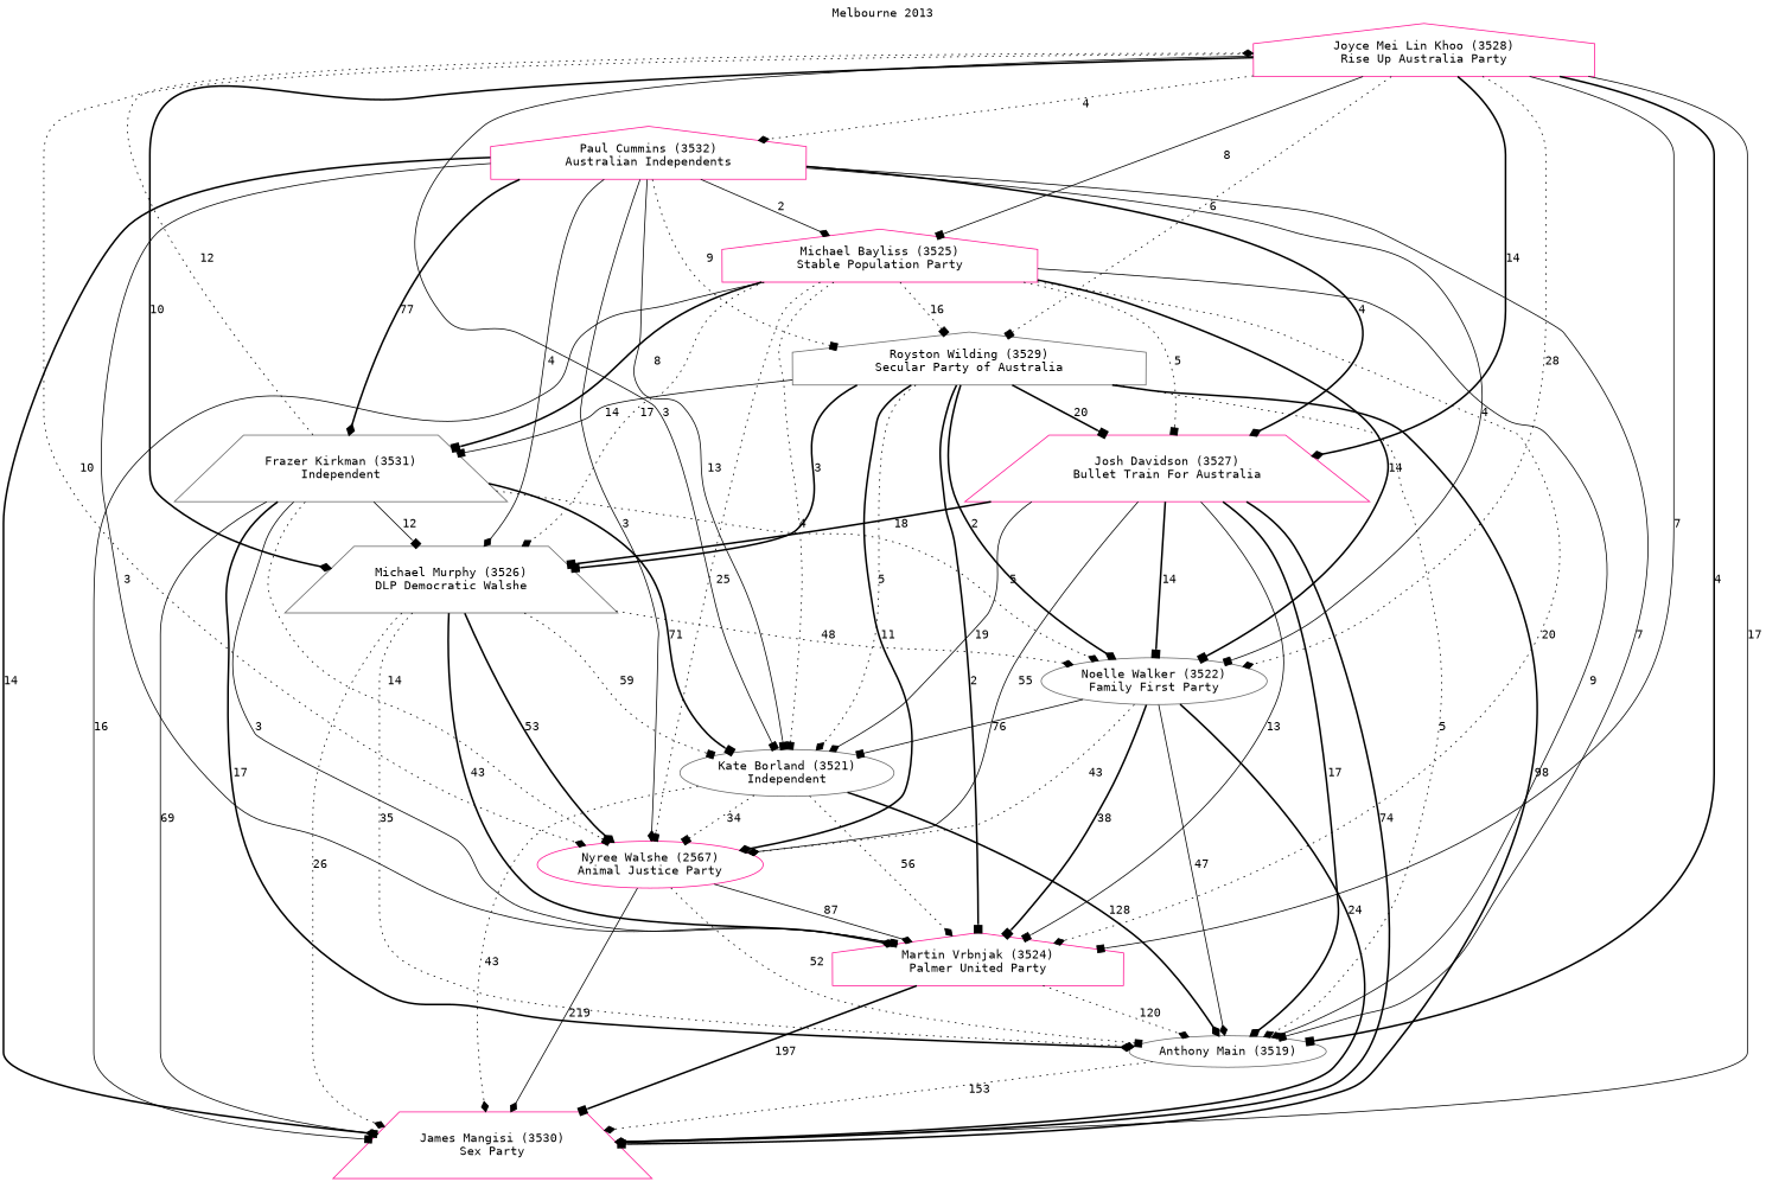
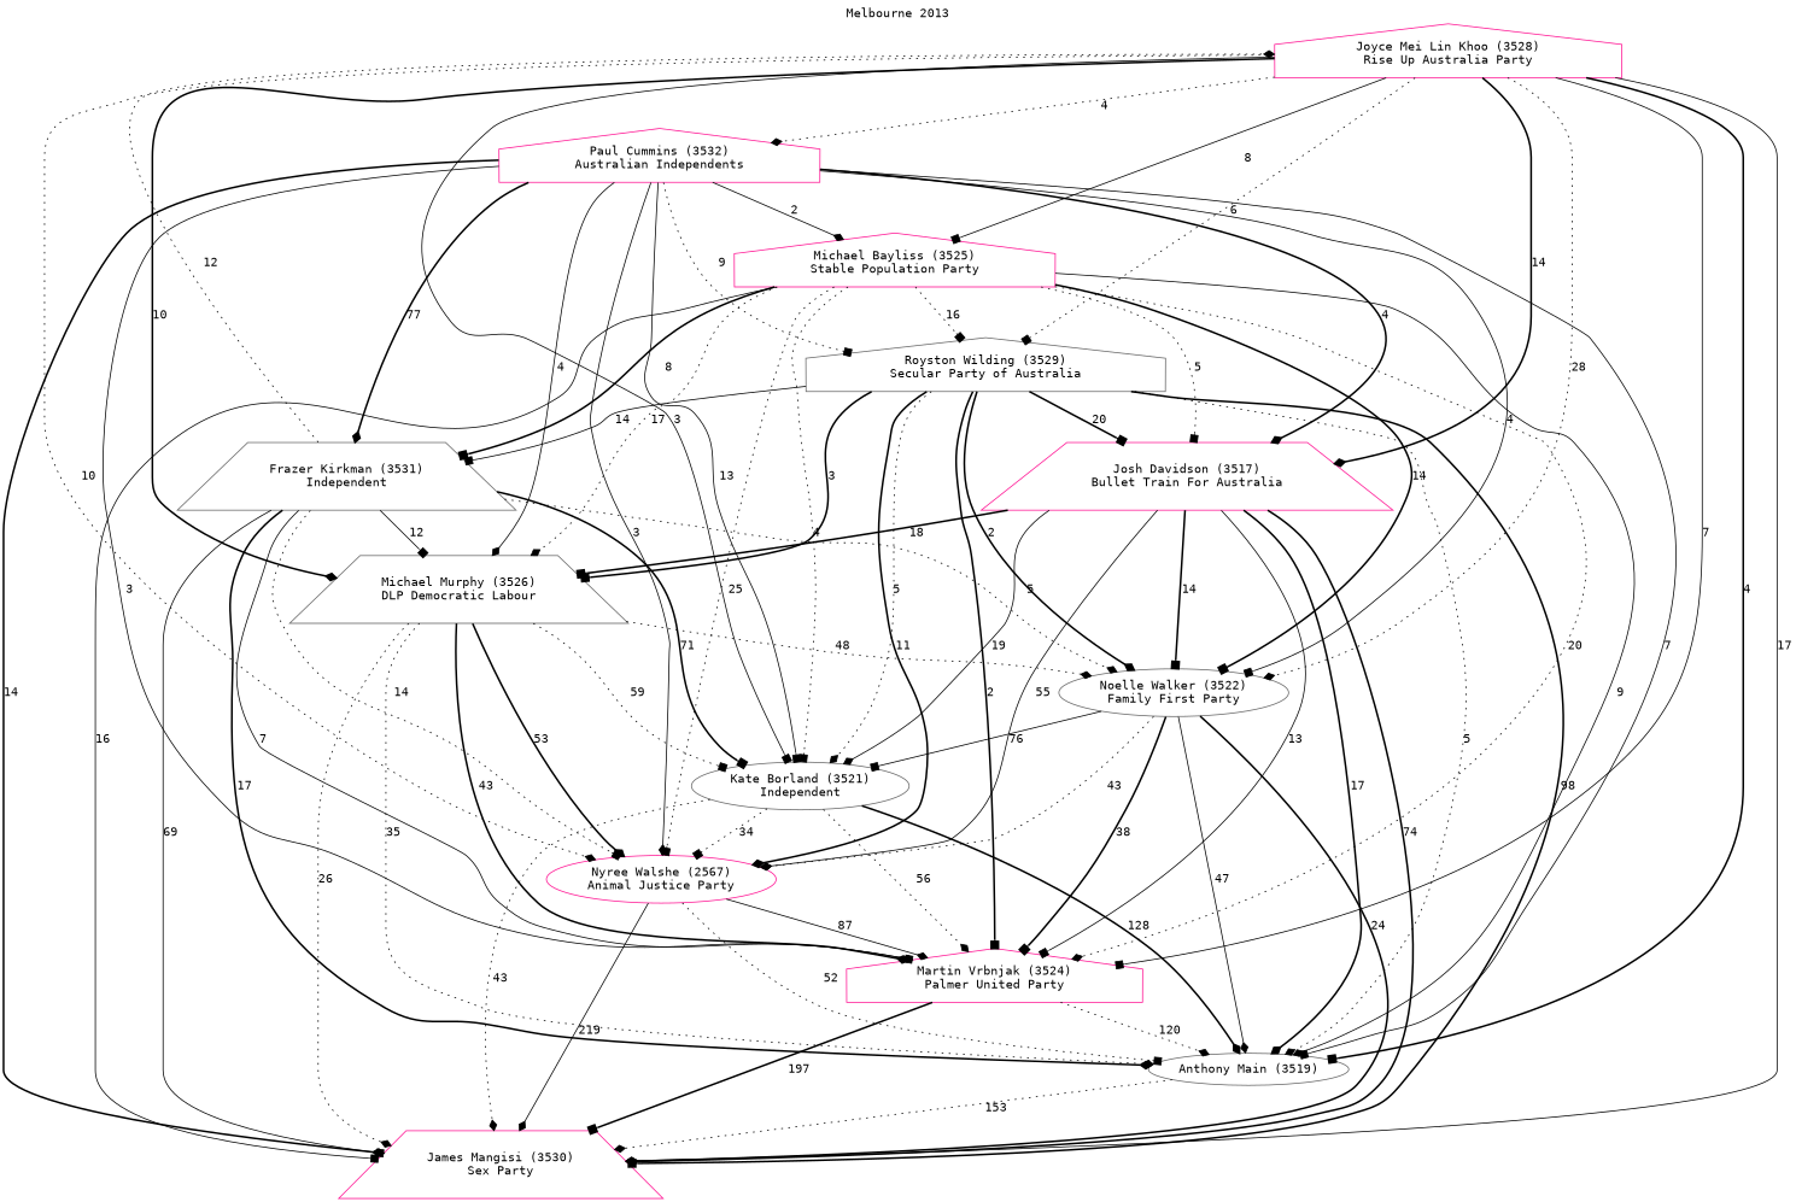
  digraph {
    fontname="DejaVu Sans Mono"
    label="Melbourne 2013"
    labelloc=t
    mclimit=10
    node [color=deeppink fontname="DejaVu Sans Mono" shape=house]
    edge [arrowhead=diamond fontname="DejaVu Sans Mono" style=dotted]
    n1 [label="James Mangisi (3530)\nSex Party" shape=trapezium]
    n2 [color=gray40 label="Anthony Main (3519)\n" shape=ellipse]
    n3 [label="Martin Vrbnjak (3524)\nPalmer United Party"]
    n4 [label="Nyree Walshe (2567)\nAnimal Justice Party" shape=ellipse]
    n5 [color=gray40 label="Kate Borland (3521)\nIndependent" shape=ellipse]
    n6 [color=gray40 label="Noelle Walker (3522)\nFamily First Party" shape=ellipse]
-   n7 [color=gray40 label="Michael Murphy (3526)\nDLP Democratic Walshe" shape=trapezium]
-   n8 [label="Josh Davidson (3527)\nBullet Train For Australia" shape=trapezium]
+   n7 [color=gray40 label="Michael Murphy (3526)\nDLP Democratic Labour" shape=trapezium]
+   n8 [label="Josh Davidson (3517)\nBullet Train For Australia" shape=trapezium]
    n9 [color=gray40 label="Frazer Kirkman (3531)\nIndependent" shape=trapezium]
    n10 [label="Joyce Mei Lin Khoo (3528)\nRise Up Australia Party"]
    n11 [color=gray40 label="Royston Wilding (3529)\nSecular Party of Australia"]
    n12 [label="Michael Bayliss (3525)\nStable Population Party"]
    n13 [label="Paul Cummins (3532)\nAustralian Independents"]
    n2 -> n1 [label=153]
    n3 -> n1 [arrowhead=box label=197 style=bold]
    n3 -> n2 [label=120]
    n4 -> n1 [label=219 style=solid]
    n4 -> n2 [arrowhead=box label=52]
    n4 -> n3 [label=87 style=solid]
    n5 -> n1 [label=43]
    n5 -> n2 [label=128 style=bold]
    n5 -> n3 [label=56]
    n5 -> n4 [arrowhead=box label=34]
    n6 -> n1 [label=24 style=bold]
    n6 -> n2 [label=47 style=solid]
    n6 -> n3 [arrowhead=box label=38 style=bold]
    n6 -> n4 [label=43]
    n6 -> n5 [arrowhead=box label=76 style=solid]
    n7 -> n1 [label=26]
    n7 -> n2 [label=35]
    n7 -> n3 [label=43 style=bold]
    n7 -> n4 [label=53 style=bold]
    n7 -> n5 [arrowhead=box label=59]
    n7 -> n6 [label=48]
    n8 -> n1 [label=74 style=bold]
    n8 -> n2 [label=17 style=bold]
    n8 -> n3 [arrowhead=box label=13 style=solid]
    n8 -> n4 [label=55 style=solid]
    n8 -> n5 [label=19 style=solid]
    n8 -> n6 [arrowhead=box label=14 style=bold]
    n8 -> n7 [arrowhead=box label=18 style=bold]
    n9 -> n1 [arrowhead=box label=69 style=solid]
    n9 -> n2 [label=17 style=bold]
-   n9 -> n3 [arrowhead=box label=3 style=solid]
+   n9 -> n3 [arrowhead=box label=7 style=solid]
    n9 -> n4 [arrowhead=box label=14]
    n9 -> n5 [arrowhead=box label=71 style=bold]
    n9 -> n6 [label=5]
    n9 -> n7 [arrowhead=box label=12 style=solid]
    n9 -> n10 [label=12]
    n10 -> n1 [label=17 style=solid]
    n10 -> n2 [arrowhead=box label=4 style=bold]
    n10 -> n3 [arrowhead=box label=7 style=solid]
    n10 -> n4 [label=10]
    n10 -> n5 [arrowhead=box label=3 style=solid]
    n10 -> n6 [label=28]
    n10 -> n7 [label=10 style=bold]
    n10 -> n8 [label=14 style=bold]
    n10 -> n11 [arrowhead=box label=6]
    n10 -> n12 [arrowhead=box label=8 style=solid]
    n10 -> n13 [label=4]
    n11 -> n1 [arrowhead=box label=98 style=bold]
    n11 -> n2 [label=5]
    n11 -> n3 [arrowhead=box label=2 style=bold]
    n11 -> n4 [label=11 style=bold]
    n11 -> n5 [label=5]
    n11 -> n6 [label=2 style=bold]
    n11 -> n7 [arrowhead=box label=3 style=bold]
    n11 -> n8 [arrowhead=box label=20 style=bold]
    n11 -> n9 [arrowhead=box label=14 style=solid]
    n12 -> n1 [arrowhead=box label=16 style=solid]
    n12 -> n2 [label=9 style=solid]
    n12 -> n3 [label=20]
    n12 -> n4 [arrowhead=box label=25]
    n12 -> n5 [arrowhead=box label=4]
    n12 -> n6 [arrowhead=box label=14 style=bold]
    n12 -> n7 [label=17]
    n12 -> n8 [arrowhead=box label=5]
    n12 -> n9 [arrowhead=box label=8 style=bold]
    n12 -> n11 [arrowhead=box label=16]
    n13 -> n1 [label=14 style=bold]
    n13 -> n2 [arrowhead=box label=7 style=solid]
    n13 -> n3 [label=3 style=solid]
    n13 -> n4 [label=3 style=solid]
    n13 -> n5 [arrowhead=box label=13 style=solid]
    n13 -> n6 [arrowhead=box label=4 style=solid]
    n13 -> n7 [label=4 style=solid]
    n13 -> n8 [label=4 style=bold]
    n13 -> n9 [label=77 style=bold]
    n13 -> n11 [arrowhead=box label=9]
    n13 -> n12 [label=2 style=solid]
  }
